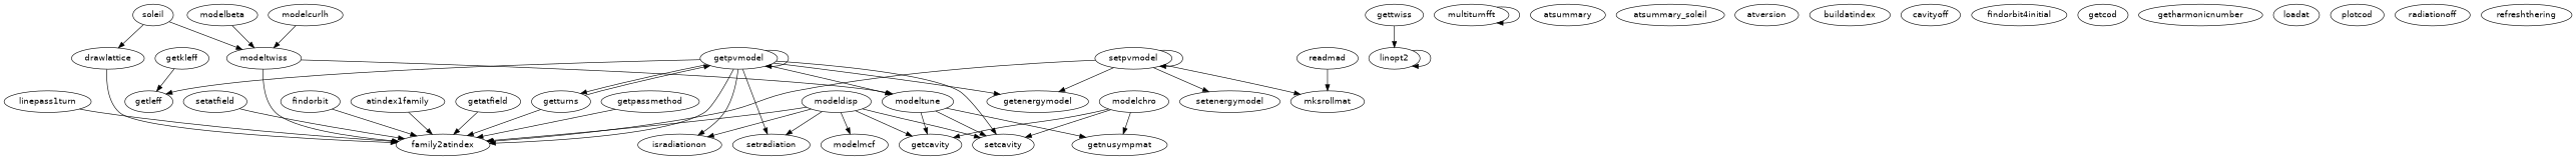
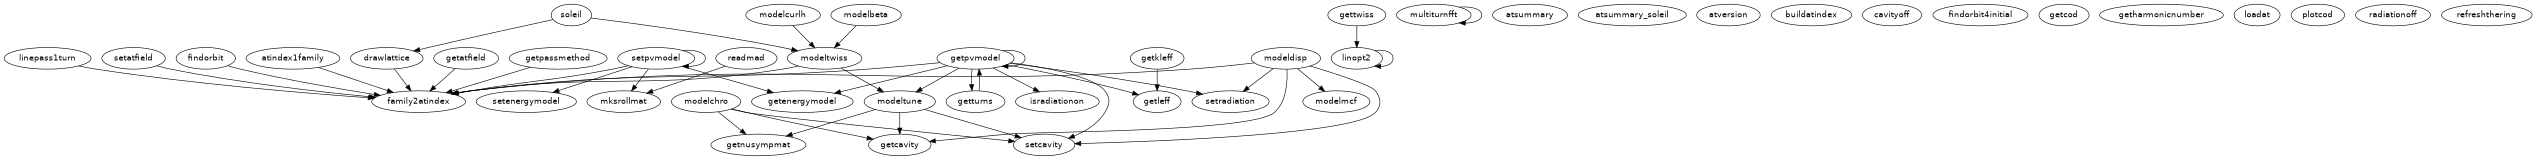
  digraph {
    fontname="DejaVu Sans"
    node [fontname="DejaVu Sans"]
    edge [fontname="DejaVu Sans"]
    n1 [label=atindex1family]
    family2atindex
    drawlattice
    getatfield
    getkleff
    getleff
    getpassmethod
    getpvmodel
    getenergymodel
    getturns
    isradiationon
    modeltune
    setcavity
    setradiation
    getcavity
    getnusympmat
    gettwiss
    linopt2
    linepass1turn
    modelbeta
    modeltwiss
    modelchro
    modelcurlh
    modeldisp
    modelmcf
    multiturnfft
    n27 [label=soleil]
    readmad
    mksrollmat
    setatfield
    n31 [label=findorbit]
    setpvmodel
    setenergymodel
    atsummary
    atsummary_soleil
    atversion
    buildatindex
    cavityoff
    findorbit4initial
    getcod
    getharmonicnumber
    loadat
    plotcod
    radiationoff
    refreshthering
    n1 -> family2atindex
    drawlattice -> family2atindex
    getatfield -> family2atindex
    getkleff -> getleff
    getpassmethod -> family2atindex
    getpvmodel -> family2atindex
    getpvmodel -> getleff
    getpvmodel -> getpvmodel
    getpvmodel -> getenergymodel
    getpvmodel -> getturns
    getpvmodel -> isradiationon
    getpvmodel -> modeltune
    getpvmodel -> setcavity
    getpvmodel -> setradiation
-   getturns -> family2atindex
    getturns -> getpvmodel
    modeltune -> setcavity
    modeltune -> getcavity
    modeltune -> getnusympmat
    gettwiss -> linopt2
    linopt2 -> linopt2
    linepass1turn -> family2atindex
    modelbeta -> modeltwiss
    modeltwiss -> family2atindex
    modeltwiss -> modeltune
    modelchro -> setcavity
    modelchro -> getcavity
    modelchro -> getnusympmat
    modelcurlh -> modeltwiss
    modeldisp -> family2atindex
-   modeldisp -> isradiationon
    modeldisp -> setcavity
    modeldisp -> setradiation
    modeldisp -> getcavity
    modeldisp -> modelmcf
    multiturnfft -> multiturnfft
    n27 -> drawlattice
    n27 -> modeltwiss
    readmad -> mksrollmat
    setatfield -> family2atindex
    n31 -> family2atindex
    setpvmodel -> family2atindex
    setpvmodel -> getenergymodel
    setpvmodel -> mksrollmat
    setpvmodel -> setpvmodel
    setpvmodel -> setenergymodel
  }
